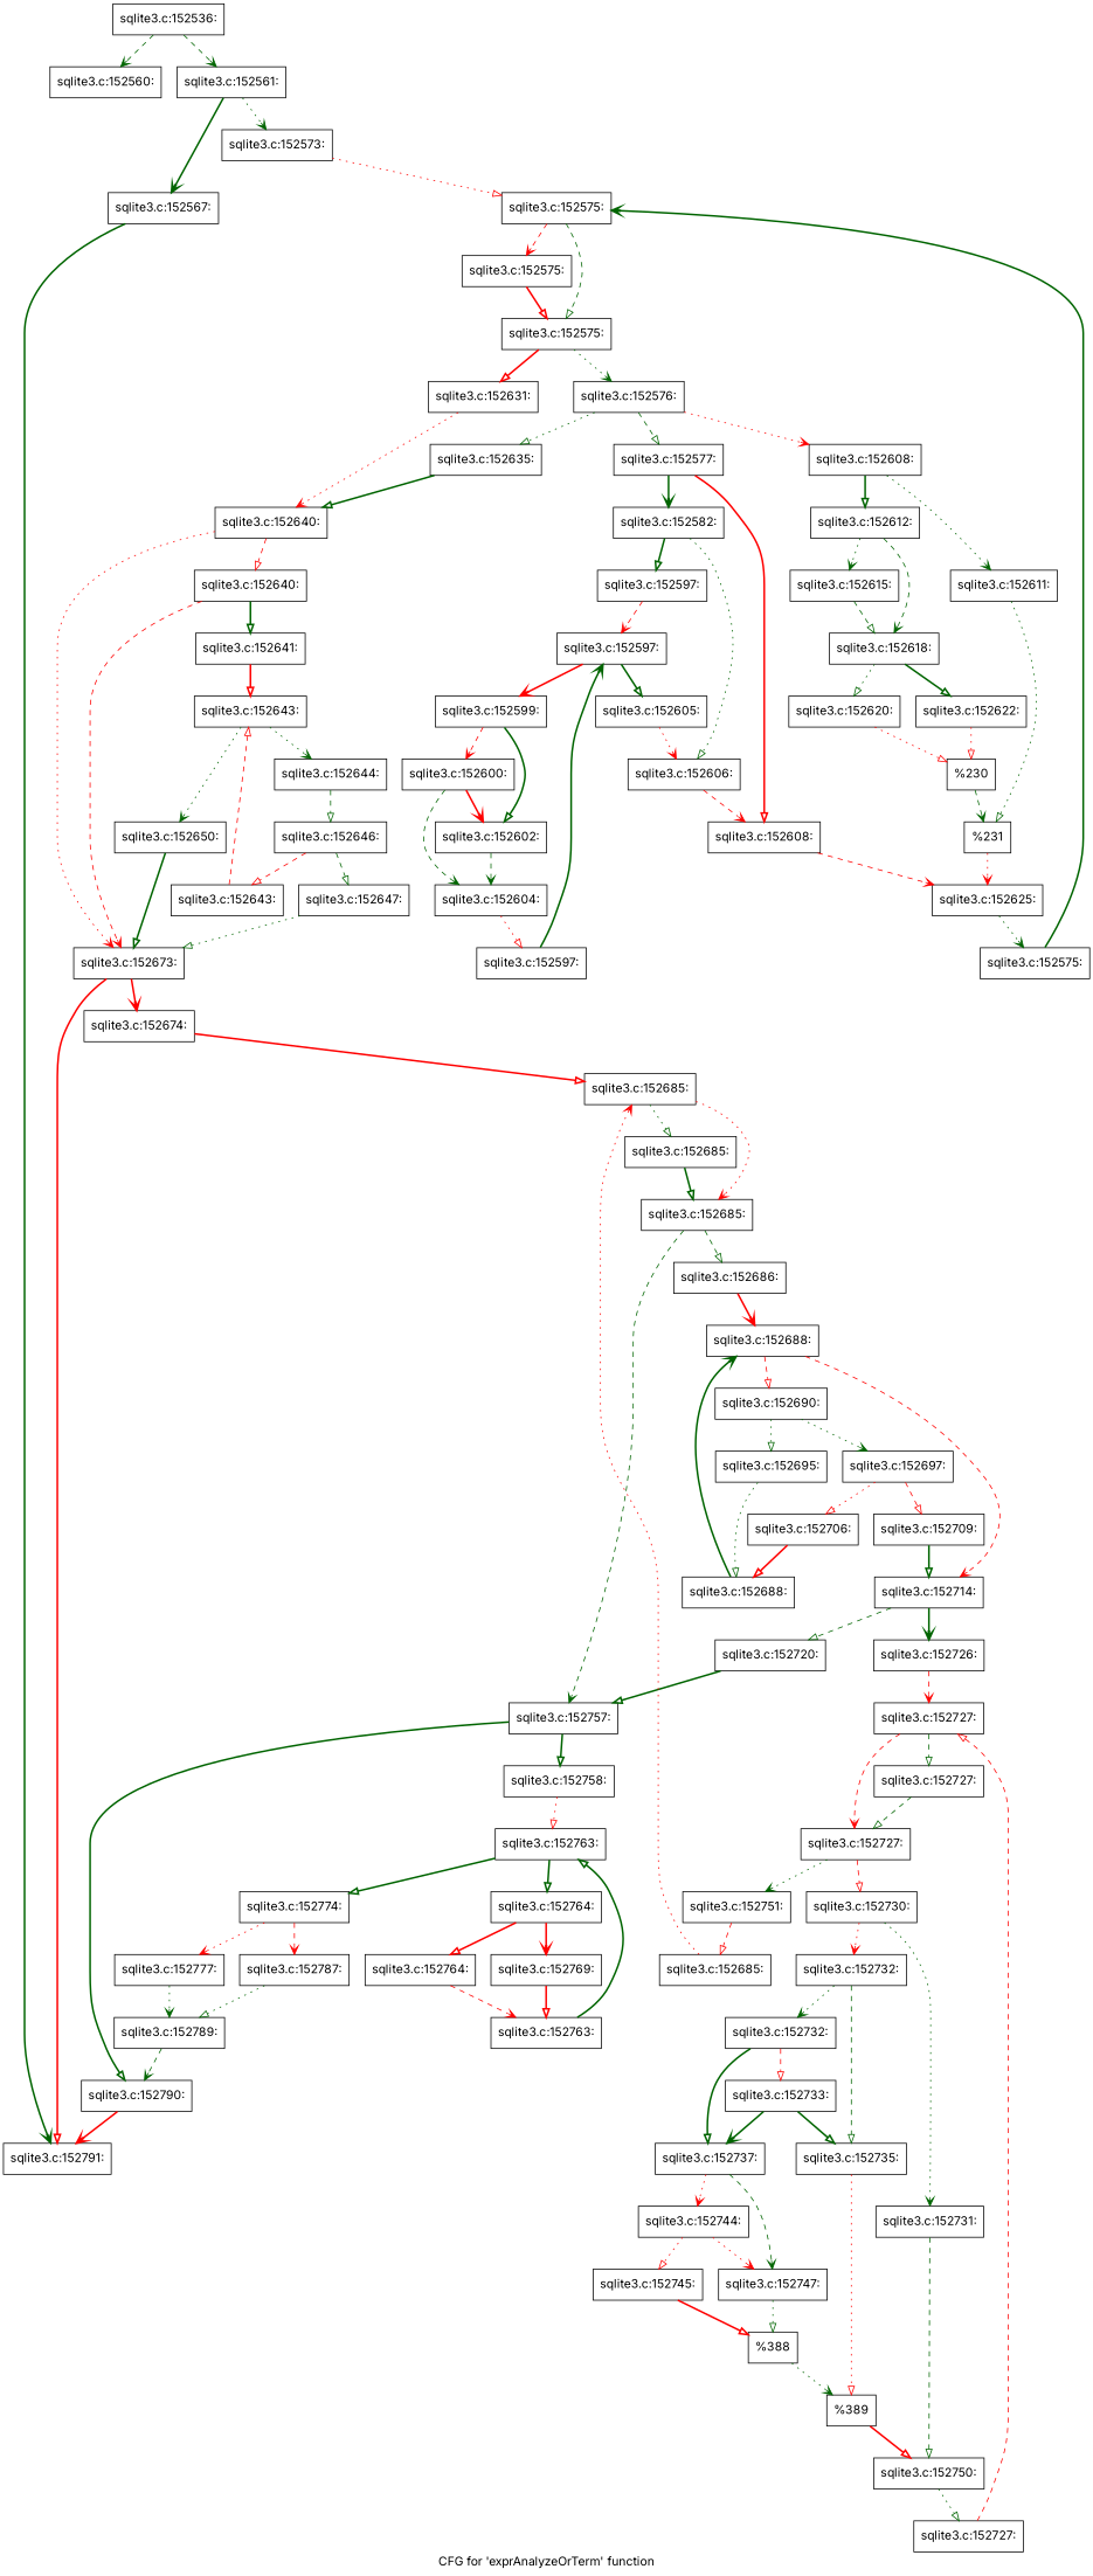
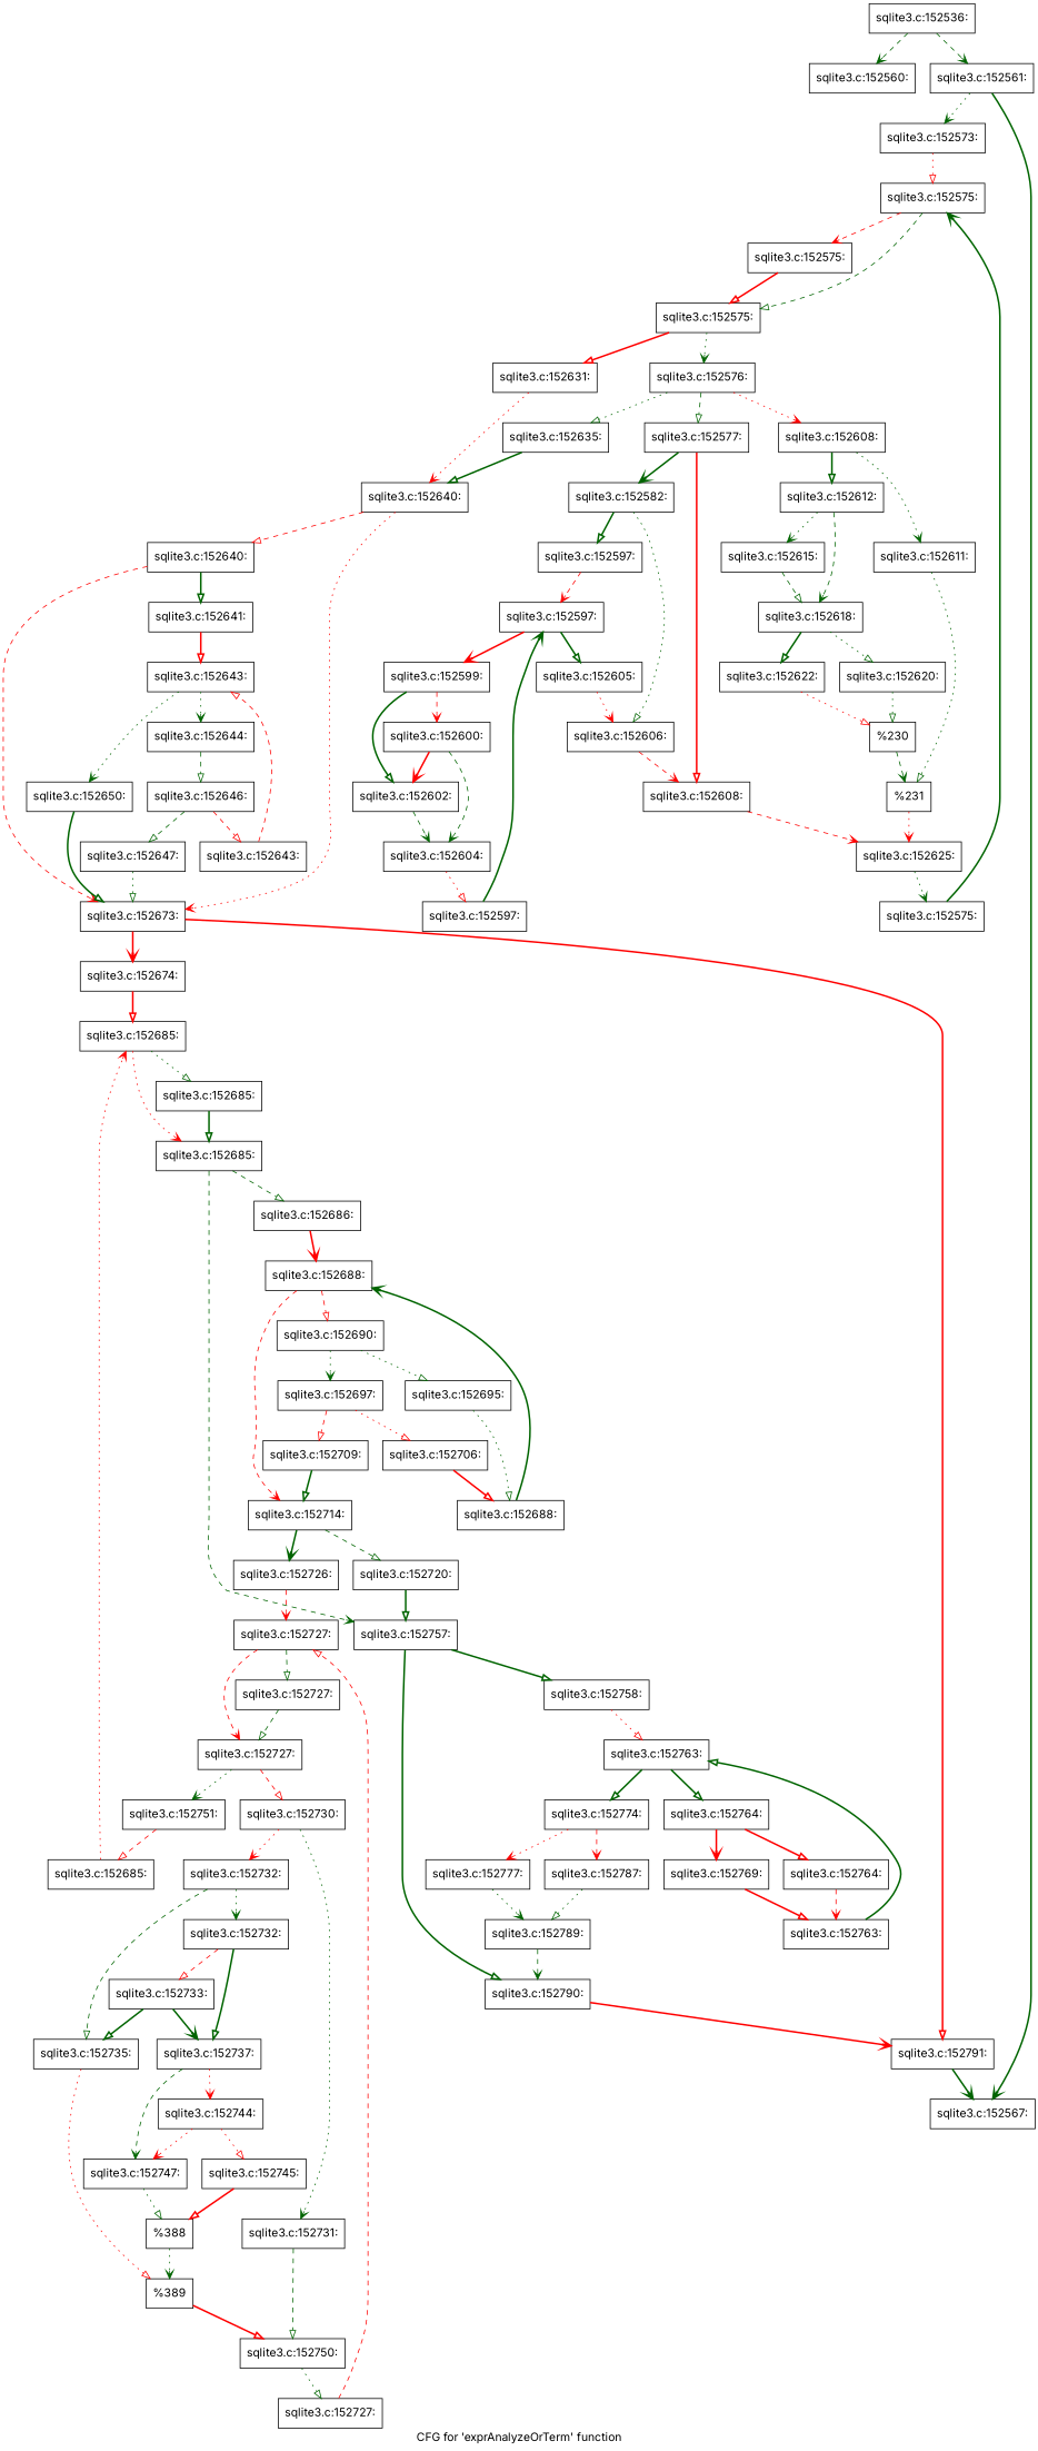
  digraph {
    fontname=Inter
    label="CFG for 'exprAnalyzeOrTerm' function"
    node [fontname=Inter shape=record]
    edge [arrowhead=onormal color=darkgreen fontname=Inter style=bold]
    n1 [label="{sqlite3.c:152536:}"]
    n2 [label="{sqlite3.c:152560:}"]
    n3 [label="{sqlite3.c:152561:}"]
    n4 [label="{sqlite3.c:152567:}"]
    n5 [label="{sqlite3.c:152573:}"]
    n6 [label="{sqlite3.c:152791:}"]
    n7 [label="{sqlite3.c:152575:}"]
    n8 [label="{sqlite3.c:152575:}"]
    n9 [label="{sqlite3.c:152575:}"]
    n10 [label="{sqlite3.c:152576:}"]
    n11 [label="{sqlite3.c:152631:}"]
    n12 [label="{sqlite3.c:152577:}"]
    n13 [label="{sqlite3.c:152608:}"]
    n14 [label="{sqlite3.c:152635:}"]
    n15 [label="{sqlite3.c:152640:}"]
    n16 [label="{sqlite3.c:152582:}"]
    n17 [label="{sqlite3.c:152608:}"]
    n18 [label="{sqlite3.c:152611:}"]
    n19 [label="{sqlite3.c:152612:}"]
    n20 [label="{sqlite3.c:152640:}"]
    n21 [label="{sqlite3.c:152673:}"]
    n22 [label="{sqlite3.c:152606:}"]
    n23 [label="{sqlite3.c:152597:}"]
    n24 [label="{sqlite3.c:152625:}"]
    n25 [label="{%231}"]
    n26 [label="{sqlite3.c:152615:}"]
    n27 [label="{sqlite3.c:152618:}"]
    n28 [label="{sqlite3.c:152597:}"]
    n29 [label="{sqlite3.c:152575:}"]
    n30 [label="{sqlite3.c:152599:}"]
    n31 [label="{sqlite3.c:152605:}"]
    n32 [label="{sqlite3.c:152602:}"]
    n33 [label="{sqlite3.c:152600:}"]
    n34 [label="{sqlite3.c:152604:}"]
    n35 [label="{sqlite3.c:152597:}"]
    n36 [label="{sqlite3.c:152620:}"]
    n37 [label="{sqlite3.c:152622:}"]
    n38 [label="{%230}"]
    n39 [label="{sqlite3.c:152641:}"]
    n40 [label="{sqlite3.c:152674:}"]
    n41 [label="{sqlite3.c:152643:}"]
    n42 [label="{sqlite3.c:152685:}"]
    n43 [label="{sqlite3.c:152644:}"]
    n44 [label="{sqlite3.c:152650:}"]
    n45 [label="{sqlite3.c:152646:}"]
    n46 [label="{sqlite3.c:152647:}"]
    n47 [label="{sqlite3.c:152643:}"]
    n48 [label="{sqlite3.c:152685:}"]
    n49 [label="{sqlite3.c:152685:}"]
    n50 [label="{sqlite3.c:152686:}"]
    n51 [label="{sqlite3.c:152757:}"]
    n52 [label="{sqlite3.c:152688:}"]
    n53 [label="{sqlite3.c:152758:}"]
    n54 [label="{sqlite3.c:152790:}"]
    n55 [label="{sqlite3.c:152690:}"]
    n56 [label="{sqlite3.c:152714:}"]
    n57 [label="{sqlite3.c:152763:}"]
    n58 [label="{sqlite3.c:152695:}"]
    n59 [label="{sqlite3.c:152697:}"]
    n60 [label="{sqlite3.c:152720:}"]
    n61 [label="{sqlite3.c:152726:}"]
    n62 [label="{sqlite3.c:152688:}"]
    n63 [label="{sqlite3.c:152706:}"]
    n64 [label="{sqlite3.c:152709:}"]
    n65 [label="{sqlite3.c:152727:}"]
    n66 [label="{sqlite3.c:152727:}"]
    n67 [label="{sqlite3.c:152727:}"]
    n68 [label="{sqlite3.c:152730:}"]
    n69 [label="{sqlite3.c:152751:}"]
    n70 [label="{sqlite3.c:152731:}"]
    n71 [label="{sqlite3.c:152732:}"]
    n72 [label="{sqlite3.c:152685:}"]
    n73 [label="{sqlite3.c:152750:}"]
    n74 [label="{sqlite3.c:152735:}"]
    n75 [label="{sqlite3.c:152732:}"]
    n76 [label="{sqlite3.c:152727:}"]
    n77 [label="{%389}"]
    n78 [label="{sqlite3.c:152733:}"]
    n79 [label="{sqlite3.c:152737:}"]
    n80 [label="{sqlite3.c:152744:}"]
    n81 [label="{sqlite3.c:152747:}"]
    n82 [label="{sqlite3.c:152745:}"]
    n83 [label="{%388}"]
    n84 [label="{sqlite3.c:152764:}"]
    n85 [label="{sqlite3.c:152774:}"]
    n86 [label="{sqlite3.c:152764:}"]
    n87 [label="{sqlite3.c:152769:}"]
    n88 [label="{sqlite3.c:152777:}"]
    n89 [label="{sqlite3.c:152787:}"]
    n90 [label="{sqlite3.c:152763:}"]
    n91 [label="{sqlite3.c:152789:}"]
    n1 -> n2 [arrowhead=vee style=dashed]
    n1 -> n3 [arrowhead=vee style=dashed]
    n3 -> n4 [arrowhead=vee]
    n3 -> n5 [arrowhead=vee style=dotted]
-   n4 -> n6 [arrowhead=vee]
+   n6 -> n4 [arrowhead=vee]
    n5 -> n7 [color=red style=dotted]
    n7 -> n8 [arrowhead=vee color=red style=dashed]
    n7 -> n9 [style=dashed]
    n8 -> n9 [color=red]
    n9 -> n10 [arrowhead=vee style=dotted]
    n9 -> n11 [color=red]
    n10 -> n12 [style=dashed]
    n10 -> n13 [arrowhead=vee color=red style=dotted]
    n10 -> n14 [style=dotted]
    n11 -> n15 [arrowhead=vee color=red style=dotted]
    n12 -> n16 [arrowhead=vee]
    n12 -> n17 [color=red]
    n13 -> n18 [arrowhead=vee style=dotted]
    n13 -> n19
    n14 -> n15
    n15 -> n20 [color=red style=dashed]
    n15 -> n21 [arrowhead=vee color=red style=dotted]
    n16 -> n22 [style=dotted]
    n16 -> n23
    n17 -> n24 [arrowhead=vee color=red style=dashed]
    n18 -> n25 [style=dotted]
    n19 -> n26 [arrowhead=vee style=dotted]
    n19 -> n27 [arrowhead=vee style=dashed]
    n20 -> n21 [arrowhead=vee color=red style=dashed]
    n20 -> n39
    n21 -> n6 [color=red]
    n21 -> n40 [arrowhead=vee color=red]
    n22 -> n17 [arrowhead=vee color=red style=dashed]
    n23 -> n28 [arrowhead=vee color=red style=dashed]
    n24 -> n29 [arrowhead=vee style=dotted]
    n25 -> n24 [arrowhead=vee color=red style=dotted]
    n26 -> n27 [style=dashed]
    n27 -> n36 [style=dotted]
    n27 -> n37
    n28 -> n30 [arrowhead=vee color=red]
    n28 -> n31
    n29 -> n7 [arrowhead=vee]
    n30 -> n32
    n30 -> n33 [arrowhead=vee color=red style=dashed]
    n31 -> n22 [arrowhead=vee color=red style=dotted]
    n32 -> n34 [arrowhead=vee style=dashed]
    n33 -> n32 [arrowhead=vee color=red]
    n33 -> n34 [arrowhead=vee style=dashed]
    n34 -> n35 [color=red style=dotted]
    n35 -> n28 [arrowhead=vee]
-   n36 -> n38 [color=red style=dotted]
+   n36 -> n38 [style=dotted]
    n37 -> n38 [color=red style=dotted]
    n38 -> n25 [arrowhead=vee style=dashed]
    n39 -> n41 [color=red]
    n40 -> n42 [color=red]
    n41 -> n43 [arrowhead=vee style=dotted]
    n41 -> n44 [arrowhead=vee style=dotted]
    n42 -> n48 [style=dotted]
    n42 -> n49 [arrowhead=vee color=red style=dotted]
    n43 -> n45 [style=dashed]
    n44 -> n21
    n45 -> n46 [style=dashed]
    n45 -> n47 [color=red style=dashed]
    n46 -> n21 [style=dotted]
    n47 -> n41 [color=red style=dashed]
    n48 -> n49
    n49 -> n50 [style=dashed]
    n49 -> n51 [arrowhead=vee style=dashed]
    n50 -> n52 [arrowhead=vee color=red]
    n51 -> n53
    n51 -> n54
    n52 -> n55 [color=red style=dashed]
    n52 -> n56 [arrowhead=vee color=red style=dashed]
    n53 -> n57 [color=red style=dotted]
    n54 -> n6 [arrowhead=vee color=red]
    n55 -> n58 [style=dotted]
    n55 -> n59 [arrowhead=vee style=dotted]
    n56 -> n60 [style=dashed]
    n56 -> n61 [arrowhead=vee]
    n57 -> n84
    n57 -> n85
    n58 -> n62 [style=dotted]
    n59 -> n63 [color=red style=dotted]
    n59 -> n64 [color=red style=dashed]
    n60 -> n51
    n61 -> n65 [arrowhead=vee color=red style=dashed]
    n62 -> n52 [arrowhead=vee]
    n63 -> n62 [color=red]
    n64 -> n56
    n65 -> n66 [style=dashed]
    n65 -> n67 [arrowhead=vee color=red style=dashed]
    n66 -> n67 [style=dashed]
    n67 -> n68 [color=red style=dashed]
    n67 -> n69 [arrowhead=vee style=dotted]
    n68 -> n70 [arrowhead=vee style=dotted]
    n68 -> n71 [arrowhead=vee color=red style=dotted]
    n69 -> n72 [color=red style=dashed]
    n70 -> n73 [style=dashed]
    n71 -> n74 [style=dashed]
    n71 -> n75 [arrowhead=vee style=dotted]
    n72 -> n42 [arrowhead=vee color=red style=dotted]
    n73 -> n76 [style=dotted]
    n74 -> n77 [color=red style=dotted]
    n75 -> n78 [color=red style=dashed]
    n75 -> n79
    n76 -> n65 [color=red style=dashed]
    n77 -> n73 [color=red]
    n78 -> n74
    n78 -> n79 [arrowhead=vee]
    n79 -> n80 [arrowhead=vee color=red style=dotted]
    n79 -> n81 [arrowhead=vee style=dashed]
    n80 -> n81 [arrowhead=vee color=red style=dotted]
    n80 -> n82 [color=red style=dotted]
    n81 -> n83 [style=dotted]
    n82 -> n83 [color=red]
    n83 -> n77 [arrowhead=vee style=dotted]
    n84 -> n86 [color=red]
    n84 -> n87 [arrowhead=vee color=red]
    n85 -> n88 [arrowhead=vee color=red style=dotted]
    n85 -> n89 [arrowhead=vee color=red style=dashed]
    n86 -> n90 [arrowhead=vee color=red style=dashed]
    n87 -> n90 [color=red]
    n88 -> n91 [arrowhead=vee style=dotted]
    n89 -> n91 [style=dotted]
    n90 -> n57
    n91 -> n54 [arrowhead=vee style=dashed]
  }
